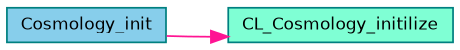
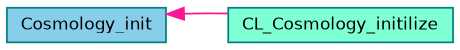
  digraph {
    rankdir=RL
    node [color=teal fontname=Helvetica fontsize=10 shape=record style=filled]
    n1 [fillcolor=aquamarine fontcolor=black height=0.2 label=CL_Cosmology_initilize width=0.4]
    n2 [fillcolor=skyblue height=0.2 label=Cosmology_init width=0.4]
-   n1 -> n2 [color=deeppink dir=back fontname=Helvetica fontsize=10 labelfontname=Helvetica labelfontsize=10 style=solid]
+   n2 -> n1 [color=deeppink dir=back fontname=Helvetica fontsize=10 labelfontname=Helvetica labelfontsize=10 style=solid]
  }
